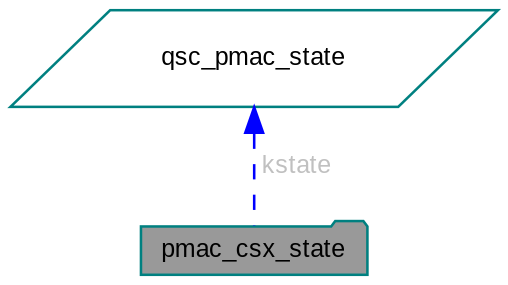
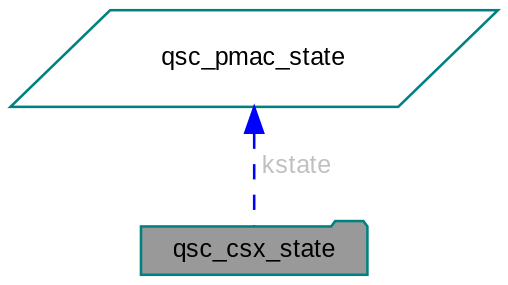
  digraph {
    fontname="Liberation Sans"
    node [color=teal fontname="Liberation Sans" fontsize=10 style=filled]
-   n1 [fillcolor=grey60 fontcolor=black height=0.2 label=pmac_csx_state shape=folder width=0.4]
+   n1 [fillcolor=grey60 fontcolor=black height=0.2 label=qsc_csx_state shape=folder width=0.4]
    n2 [fillcolor=white height=0.2 label=qsc_pmac_state shape=parallelogram width=0.4]
    n2 -> n1 [color=blue dir=back fontcolor=grey fontname="Liberation Sans" fontsize=10 label=" kstate" labelfontname=Helvetica labelfontsize=10 style=dashed]
  }
